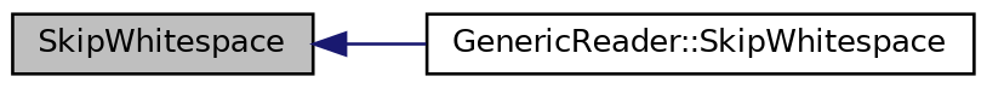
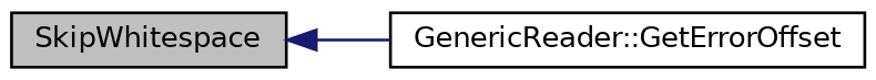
  digraph {
    rankdir=LR
    node [color=black fontname=Helvetica fontsize=10 shape=record style=filled]
    n1 [fillcolor=grey75 fontcolor=black height=0.2 label=SkipWhitespace width=0.4]
-   n2 [fillcolor=white height=0.2 label="GenericReader::SkipWhitespace" width=0.4]
+   n2 [fillcolor=white height=0.2 label="GenericReader::GetErrorOffset" width=0.4]
    n1 -> n2 [color=midnightblue dir=back fontname=Helvetica fontsize=10 labelfontname=Helvetica labelfontsize=10 style=solid]
  }
